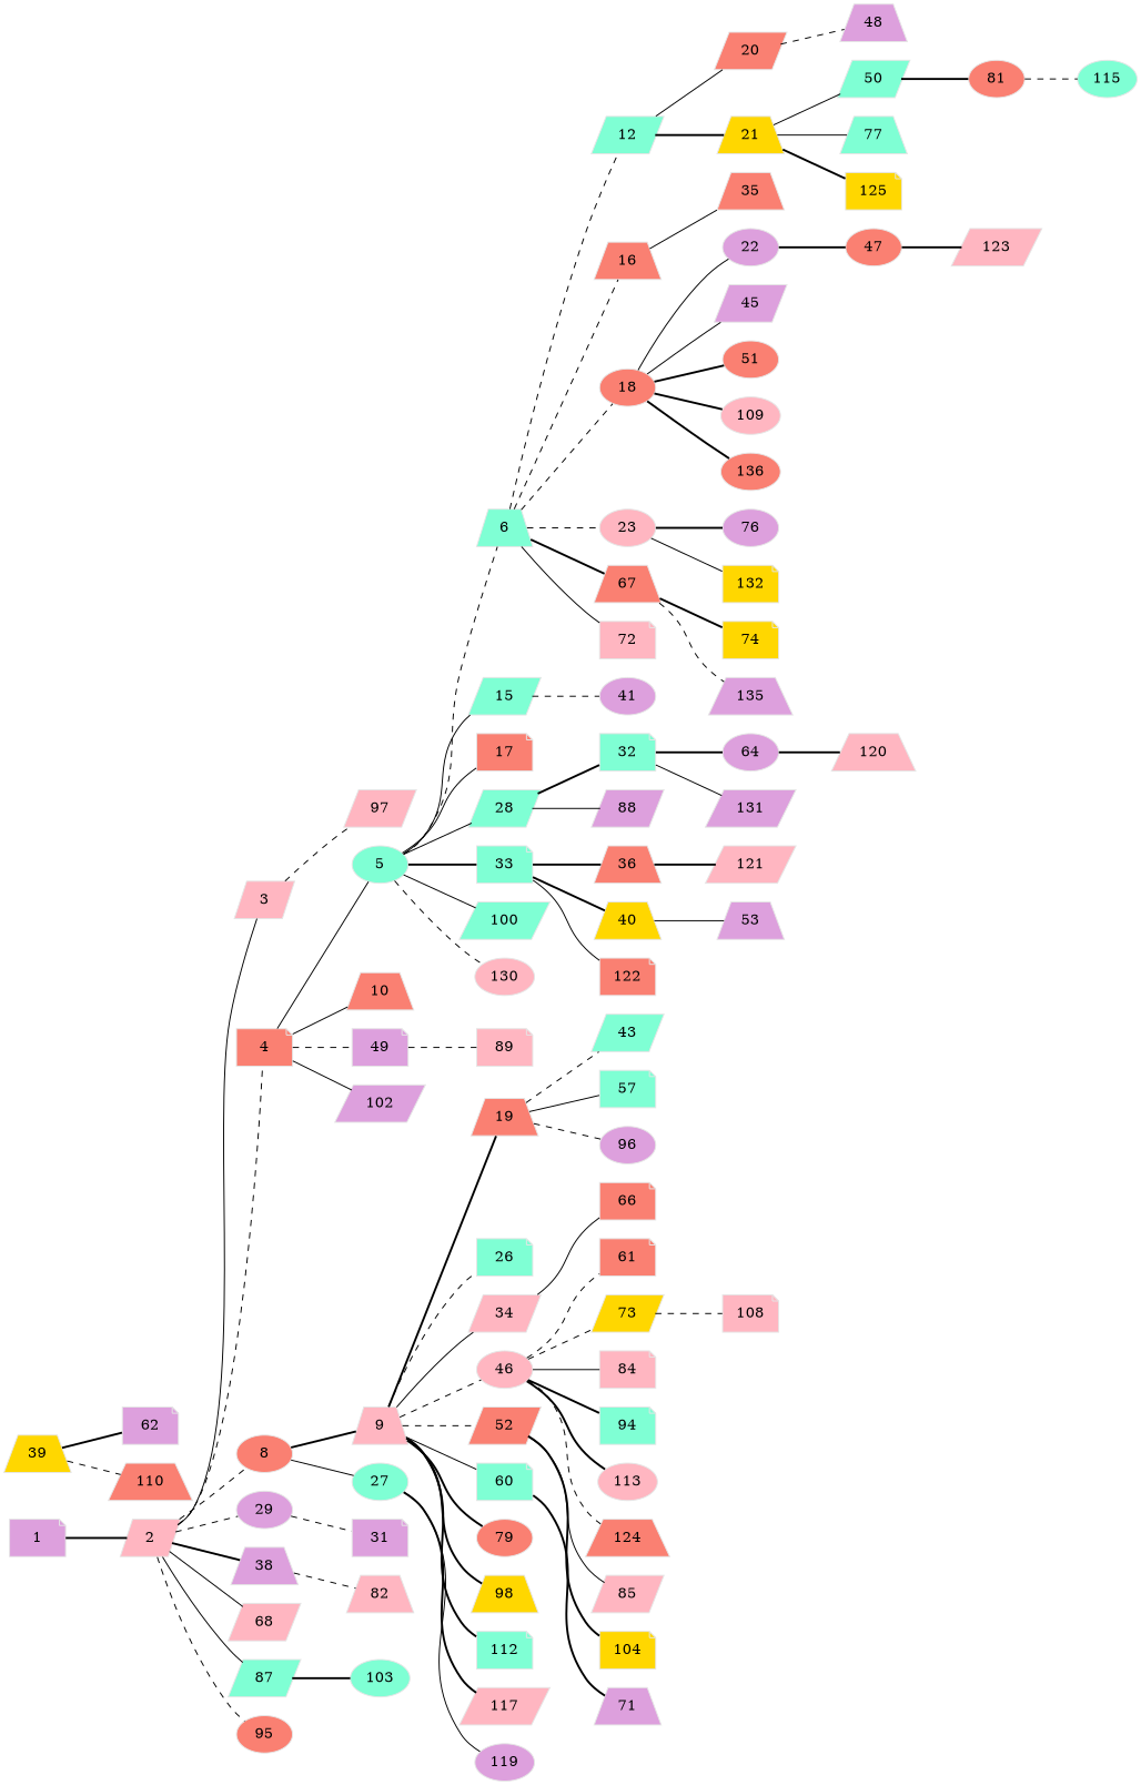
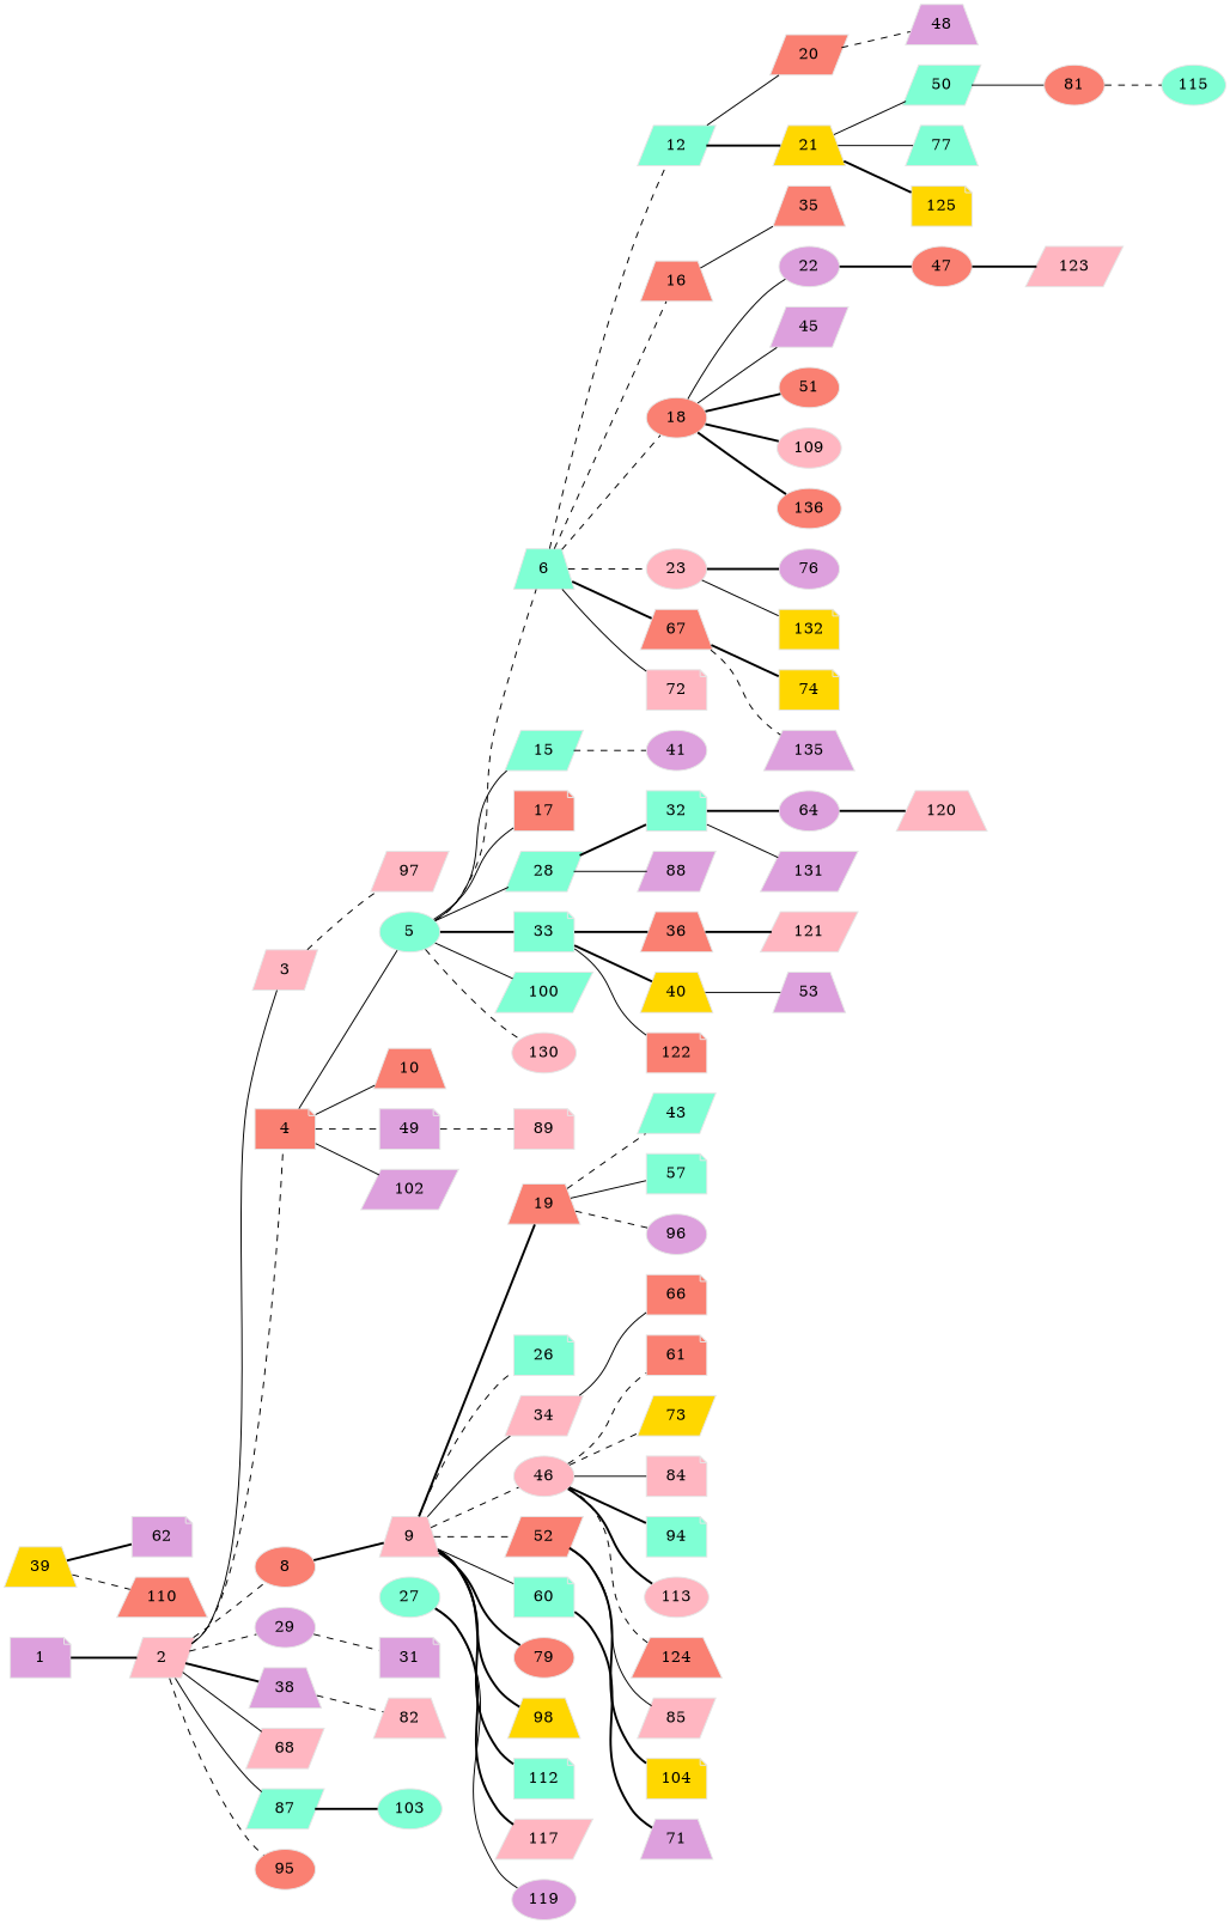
  graph {
    rankdir=LR
    node [color=gray90 fillcolor=salmon shape=note style=filled]
    edge [style=solid]
    2 [fillcolor=lightpink shape=parallelogram super="+15"]
    3 [fillcolor=lightpink shape=parallelogram]
    4 [super="+7"]
    8 [shape=ellipse super="+106"]
    29 [fillcolor=plum shape=ellipse super="+126"]
    38 [fillcolor=plum shape=trapezium super="+129"]
    68 [fillcolor=lightpink shape=parallelogram]
    87 [fillcolor=aquamarine shape=parallelogram super="+99"]
    95 [shape=ellipse super="+116"]
    1 [fillcolor=plum]
    97 [fillcolor=lightpink shape=parallelogram]
    5 [fillcolor=aquamarine shape=ellipse super="+14"]
    10 [shape=trapezium]
    49 [fillcolor=plum super="+105"]
    102 [fillcolor=plum shape=parallelogram super="+114"]
    9 [fillcolor=lightpink shape=trapezium super="+24"]
    27 [fillcolor=aquamarine shape=ellipse super="+101"]
    31 [fillcolor=plum]
    82 [fillcolor=lightpink shape=trapezium super="+91"]
    103 [fillcolor=aquamarine shape=ellipse]
    6 [fillcolor=aquamarine shape=trapezium super="+11"]
    n22 [fillcolor=aquamarine label=15 shape=parallelogram super="+25"]
    17
    28 [fillcolor=aquamarine shape=parallelogram super="+37"]
    33 [fillcolor=aquamarine super="+59"]
    100 [fillcolor=aquamarine shape=parallelogram]
    130 [fillcolor=lightpink shape=ellipse]
    89 [fillcolor=lightpink]
    12 [fillcolor=aquamarine shape=parallelogram]
    16 [shape=trapezium super="+69"]
    18 [shape=ellipse super="+54"]
    23 [fillcolor=lightpink shape=ellipse super="+70"]
    67 [shape=trapezium super="+90"]
    72 [fillcolor=lightpink]
    41 [fillcolor=plum shape=ellipse super="+58"]
    32 [fillcolor=aquamarine super="+56"]
    88 [fillcolor=plum shape=parallelogram]
    36 [shape=trapezium]
    40 [fillcolor=gold shape=trapezium super="+118"]
    122
    20 [shape=parallelogram]
    21 [fillcolor=gold shape=trapezium super="+44"]
    35 [shape=trapezium]
    22 [fillcolor=plum shape=ellipse super="+42"]
    45 [fillcolor=plum shape=parallelogram super="+65"]
    51 [shape=ellipse super="+78"]
    109 [fillcolor=lightpink shape=ellipse]
    136 [shape=ellipse]
    76 [fillcolor=plum shape=ellipse]
    132 [fillcolor=gold]
    74 [fillcolor=gold]
    135 [fillcolor=plum shape=trapezium]
    19 [shape=trapezium super="+30"]
    26 [fillcolor=aquamarine]
    34 [fillcolor=lightpink shape=parallelogram]
    46 [fillcolor=lightpink shape=ellipse super="+55"]
    52 [shape=parallelogram super="+63"]
    60 [fillcolor=aquamarine super="+75"]
    79 [shape=ellipse super="+128"]
    98 [fillcolor=gold shape=trapezium]
    112 [fillcolor=aquamarine]
    117 [fillcolor=lightpink shape=parallelogram]
    119 [fillcolor=plum shape=ellipse]
    43 [fillcolor=aquamarine shape=parallelogram]
    57 [fillcolor=aquamarine]
    96 [fillcolor=plum shape=ellipse]
    66
    61
    73 [fillcolor=gold shape=parallelogram super="+133"]
    84 [fillcolor=lightpink]
    94 [fillcolor=aquamarine]
    113 [fillcolor=lightpink shape=ellipse]
    124 [shape=trapezium]
    85 [fillcolor=lightpink shape=parallelogram]
    104 [fillcolor=gold]
    71 [fillcolor=plum shape=trapezium]
    48 [fillcolor=plum shape=trapezium]
    50 [fillcolor=aquamarine shape=parallelogram]
    77 [fillcolor=aquamarine shape=trapezium super="+86"]
    125 [fillcolor=gold]
    47 [shape=ellipse]
    81 [shape=ellipse super="+107"]
    39 [fillcolor=gold shape=trapezium super="+92"]
    62 [fillcolor=plum super="+80"]
    110 [shape=trapezium]
    123 [fillcolor=lightpink shape=parallelogram]
    64 [fillcolor=plum shape=ellipse super="+83"]
    131 [fillcolor=plum shape=parallelogram]
    120 [fillcolor=lightpink shape=trapezium super="+127"]
    121 [fillcolor=lightpink shape=parallelogram]
    53 [fillcolor=plum shape=trapezium super="+93"]
-   108 [fillcolor=lightpink super="+134"]
    115 [fillcolor=aquamarine shape=ellipse]
    2 -- 3
    2 -- 4 [style=dashed]
    2 -- 8 [style=dashed]
    2 -- 29 [style=dashed]
    2 -- 38 [style=bold]
    2 -- 68
    2 -- 87
    2 -- 95 [style=dashed]
    3 -- 97 [style=dashed]
    4 -- 5
    4 -- 10
    4 -- 49 [style=dashed]
    4 -- 102
    8 -- 9 [style=bold]
-   8 -- 27
    29 -- 31 [style=dashed]
    38 -- 82 [style=dashed]
    87 -- 103 [style=bold]
    1 -- 2 [style=bold]
    5 -- 6 [style=dashed]
    5 -- n22
    5 -- 17
    5 -- 28
    5 -- 33 [style=bold]
    5 -- 100
    5 -- 130 [style=dashed]
    49 -- 89 [style=dashed]
    9 -- 19 [style=bold]
    9 -- 26 [style=dashed]
    9 -- 34
    9 -- 46 [style=dashed]
    9 -- 52 [style=dashed]
    9 -- 60
    9 -- 79 [style=bold]
    9 -- 98 [style=bold]
    9 -- 112 [style=bold]
    27 -- 117 [style=bold]
    27 -- 119
    6 -- 12 [style=dashed]
    6 -- 16 [style=dashed]
    6 -- 18 [style=dashed]
    6 -- 23 [style=dashed]
    6 -- 67 [style=bold]
    6 -- 72
    n22 -- 41 [style=dashed]
    28 -- 32 [style=bold]
    28 -- 88
    33 -- 36 [style=bold]
    33 -- 40 [style=bold]
    33 -- 122
    12 -- 20
    12 -- 21 [style=bold]
    16 -- 35
    18 -- 22
    18 -- 45
    18 -- 51 [style=bold]
    18 -- 109 [style=bold]
    18 -- 136 [style=bold]
    23 -- 76 [style=bold]
    23 -- 132
    67 -- 74 [style=bold]
    67 -- 135 [style=dashed]
    32 -- 64 [style=bold]
    32 -- 131
    36 -- 121 [style=bold]
    40 -- 53
    20 -- 48 [style=dashed]
    21 -- 50
    21 -- 77
    21 -- 125 [style=bold]
    22 -- 47 [style=bold]
    19 -- 43 [style=dashed]
    19 -- 57
    19 -- 96 [style=dashed]
    34 -- 66
    46 -- 61 [style=dashed]
    46 -- 73 [style=dashed]
    46 -- 84
    46 -- 94 [style=bold]
    46 -- 113 [style=bold]
    46 -- 124 [style=dashed]
    52 -- 85
    52 -- 104 [style=bold]
    60 -- 71 [style=bold]
-   73 -- 108 [style=dashed]
-   50 -- 81 [style=bold]
+   50 -- 81
    47 -- 123 [style=bold]
    81 -- 115 [style=dashed]
    39 -- 62 [style=bold]
    39 -- 110 [style=dashed]
    64 -- 120 [style=bold]
  }
